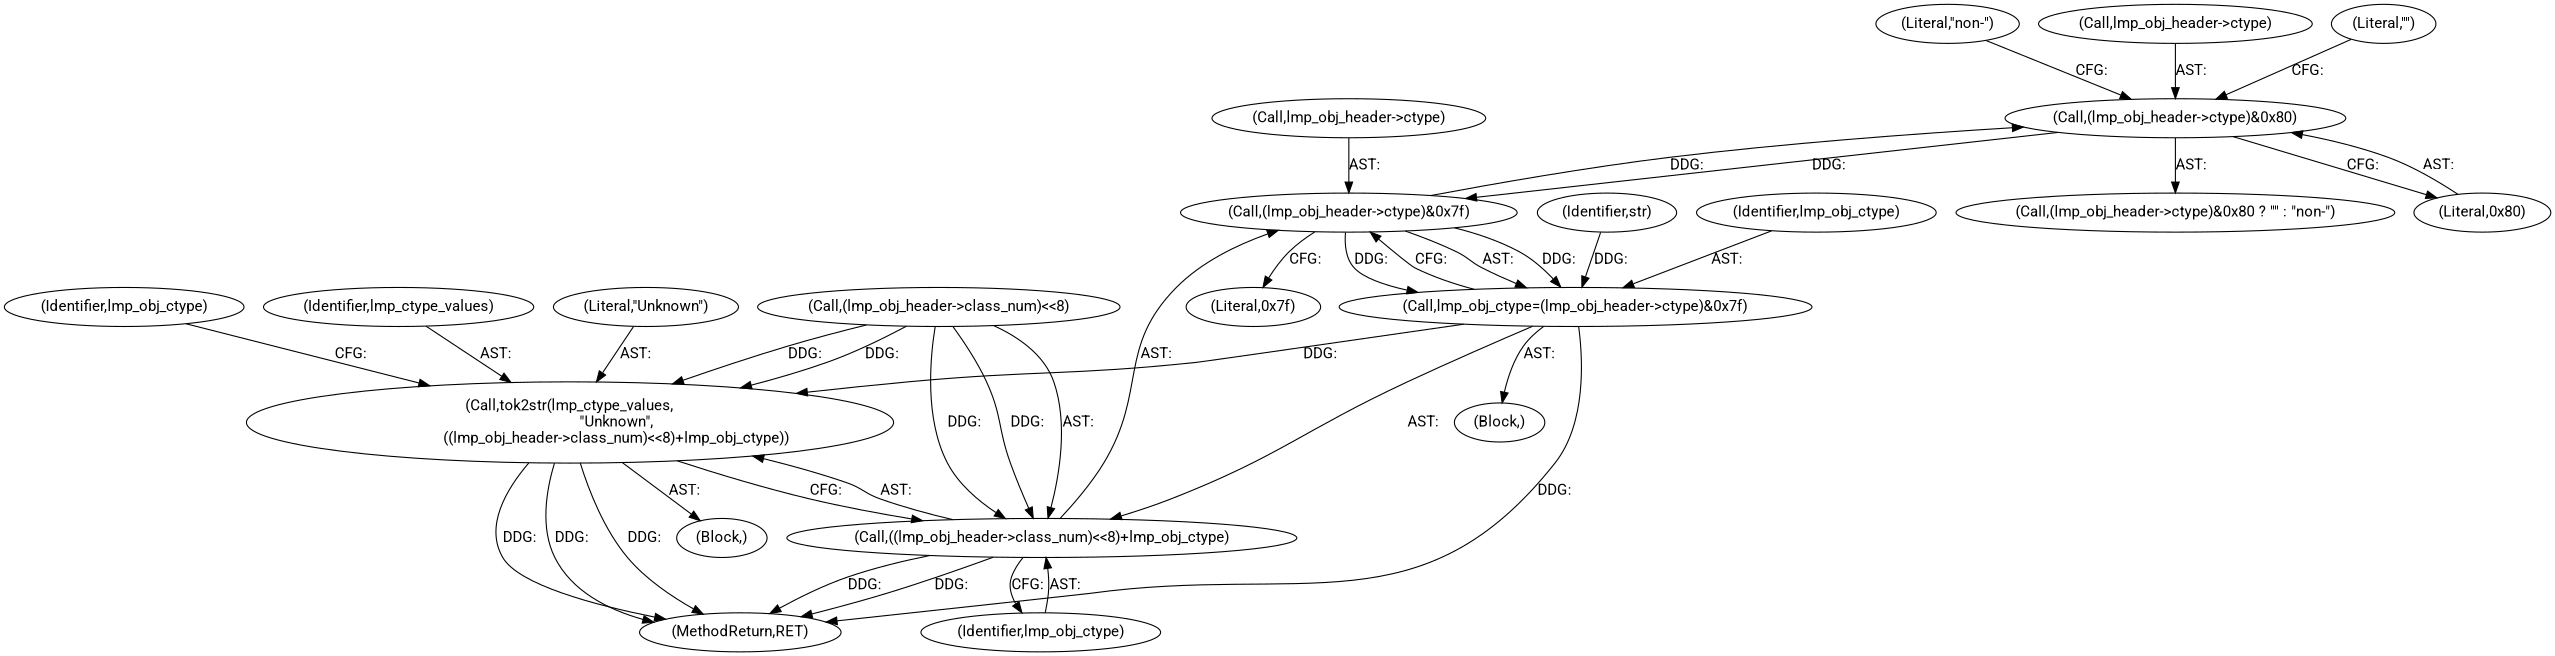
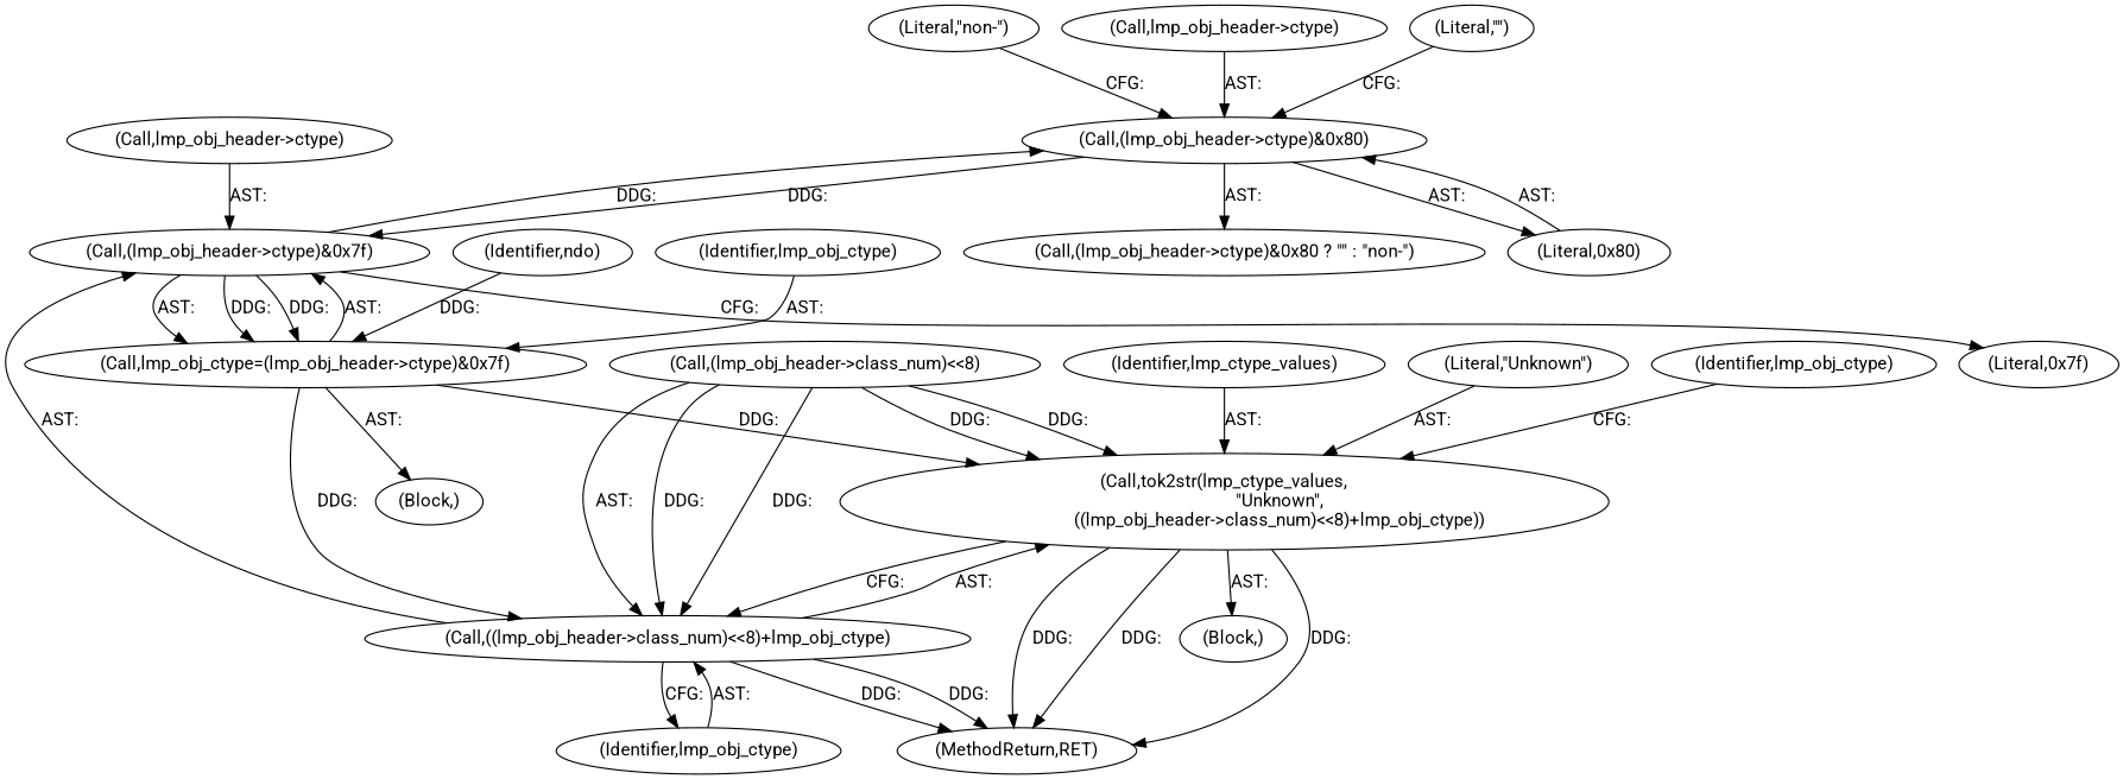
  digraph {
    fontname=Roboto
    node [fontname=Roboto]
    edge [fontname=Roboto]
    n1 [label="(Call,(lmp_obj_header->ctype)&0x80)"]
    n2 [label="(Call,(lmp_obj_header->ctype)&0x7f)"]
    n3 [label="(Call,(lmp_obj_header->ctype)&0x80 ? \"\" : \"non-\")"]
    n4 [label="(Literal,0x80)"]
    n5 [label="(Call,lmp_obj_ctype=(lmp_obj_header->ctype)&0x7f)"]
    n6 [label="(Literal,0x7f)"]
    n7 [label="(MethodReturn,RET)"]
    n8 [label="(Call,tok2str(lmp_ctype_values,\n                       \"Unknown\",\n                       ((lmp_obj_header->class_num)<<8)+lmp_obj_ctype))"]
    n9 [label="(Call,((lmp_obj_header->class_num)<<8)+lmp_obj_ctype)"]
    n10 [label="(Block,)"]
    n11 [label="(Block,)"]
    n12 [label="(Identifier,lmp_obj_ctype)"]
-   n13 [label="(Identifier,str)"]
+   n13 [label="(Identifier,ndo)"]
    n14 [label="(Literal,\"non-\")"]
    n15 [label="(Call,lmp_obj_header->ctype)"]
    n16 [label="(Call,lmp_obj_header->ctype)"]
    n17 [label="(Literal,\"\")"]
    n18 [label="(Identifier,lmp_ctype_values)"]
    n19 [label="(Identifier,lmp_obj_ctype)"]
    n20 [label="(Call,(lmp_obj_header->class_num)<<8)"]
    n21 [label="(Literal,\"Unknown\")"]
    n22 [label="(Identifier,lmp_obj_ctype)"]
    n1 -> n2 [label="DDG: "]
    n1 -> n3 [label="AST: "]
-   n1 -> n4 [label="CFG: "]
+   n1 -> n4 [label="AST: "]
    n2 -> n1 [label="DDG: "]
    n2 -> n5 [label="AST: "]
    n2 -> n5 [label="DDG: "]
    n2 -> n5 [label="DDG: "]
    n2 -> n6 [label="CFG: "]
    n4 -> n1 [label="AST: "]
-   n5 -> n2 [label="CFG: "]
-   n5 -> n7 [label="DDG: "]
+   n5 -> n2 [label="AST: "]
    n5 -> n8 [label="DDG: "]
-   n5 -> n9 [label="AST: "]
+   n5 -> n9 [label="DDG: "]
    n5 -> n10 [label="AST: "]
    n8 -> n7 [label="DDG: "]
    n8 -> n7 [label="DDG: "]
    n8 -> n7 [label="DDG: "]
    n8 -> n9 [label="CFG: "]
    n8 -> n11 [label="AST: "]
    n9 -> n2 [label="AST: "]
    n9 -> n7 [label="DDG: "]
    n9 -> n7 [label="DDG: "]
    n9 -> n8 [label="AST: "]
    n9 -> n12 [label="CFG: "]
    n12 -> n9 [label="AST: "]
    n13 -> n5 [label="DDG: "]
    n14 -> n1 [label="CFG: "]
    n15 -> n2 [label="AST: "]
    n16 -> n1 [label="AST: "]
    n17 -> n1 [label="CFG: "]
    n18 -> n8 [label="AST: "]
    n19 -> n5 [label="AST: "]
    n20 -> n8 [label="DDG: "]
    n20 -> n8 [label="DDG: "]
    n20 -> n9 [label="AST: "]
    n20 -> n9 [label="DDG: "]
    n20 -> n9 [label="DDG: "]
    n21 -> n8 [label="AST: "]
    n22 -> n8 [label="CFG: "]
  }
